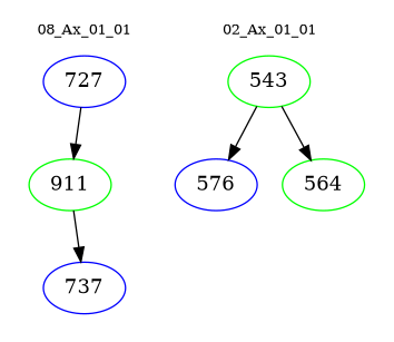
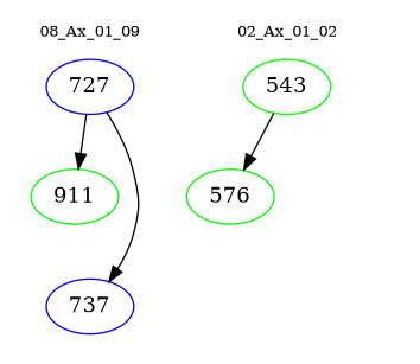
  digraph {
    node [color=blue]
    edge [color=black]
    n1 [label=727]
    n2 [color=green label=911]
    n3 [label=737]
    n4 [color=green label=543]
-   n5 [label=576]
-   n6 [color=green label=564]
+   n5 [color=green label=576]
    subgraph cluster_1 {
      color=white
      fontsize=10
-     label="08_Ax_01_01"
+     label="08_Ax_01_09"
      n1
      n2
      n3
    }
    subgraph cluster_2 {
      color=white
      fontsize=10
-     label="02_Ax_01_01"
+     label="02_Ax_01_02"
      n4
      n5
-     n6
    }
    n1 -> n2
-   n2 -> n3
+   n1 -> n3
    n4 -> n5
-   n4 -> n6
  }
